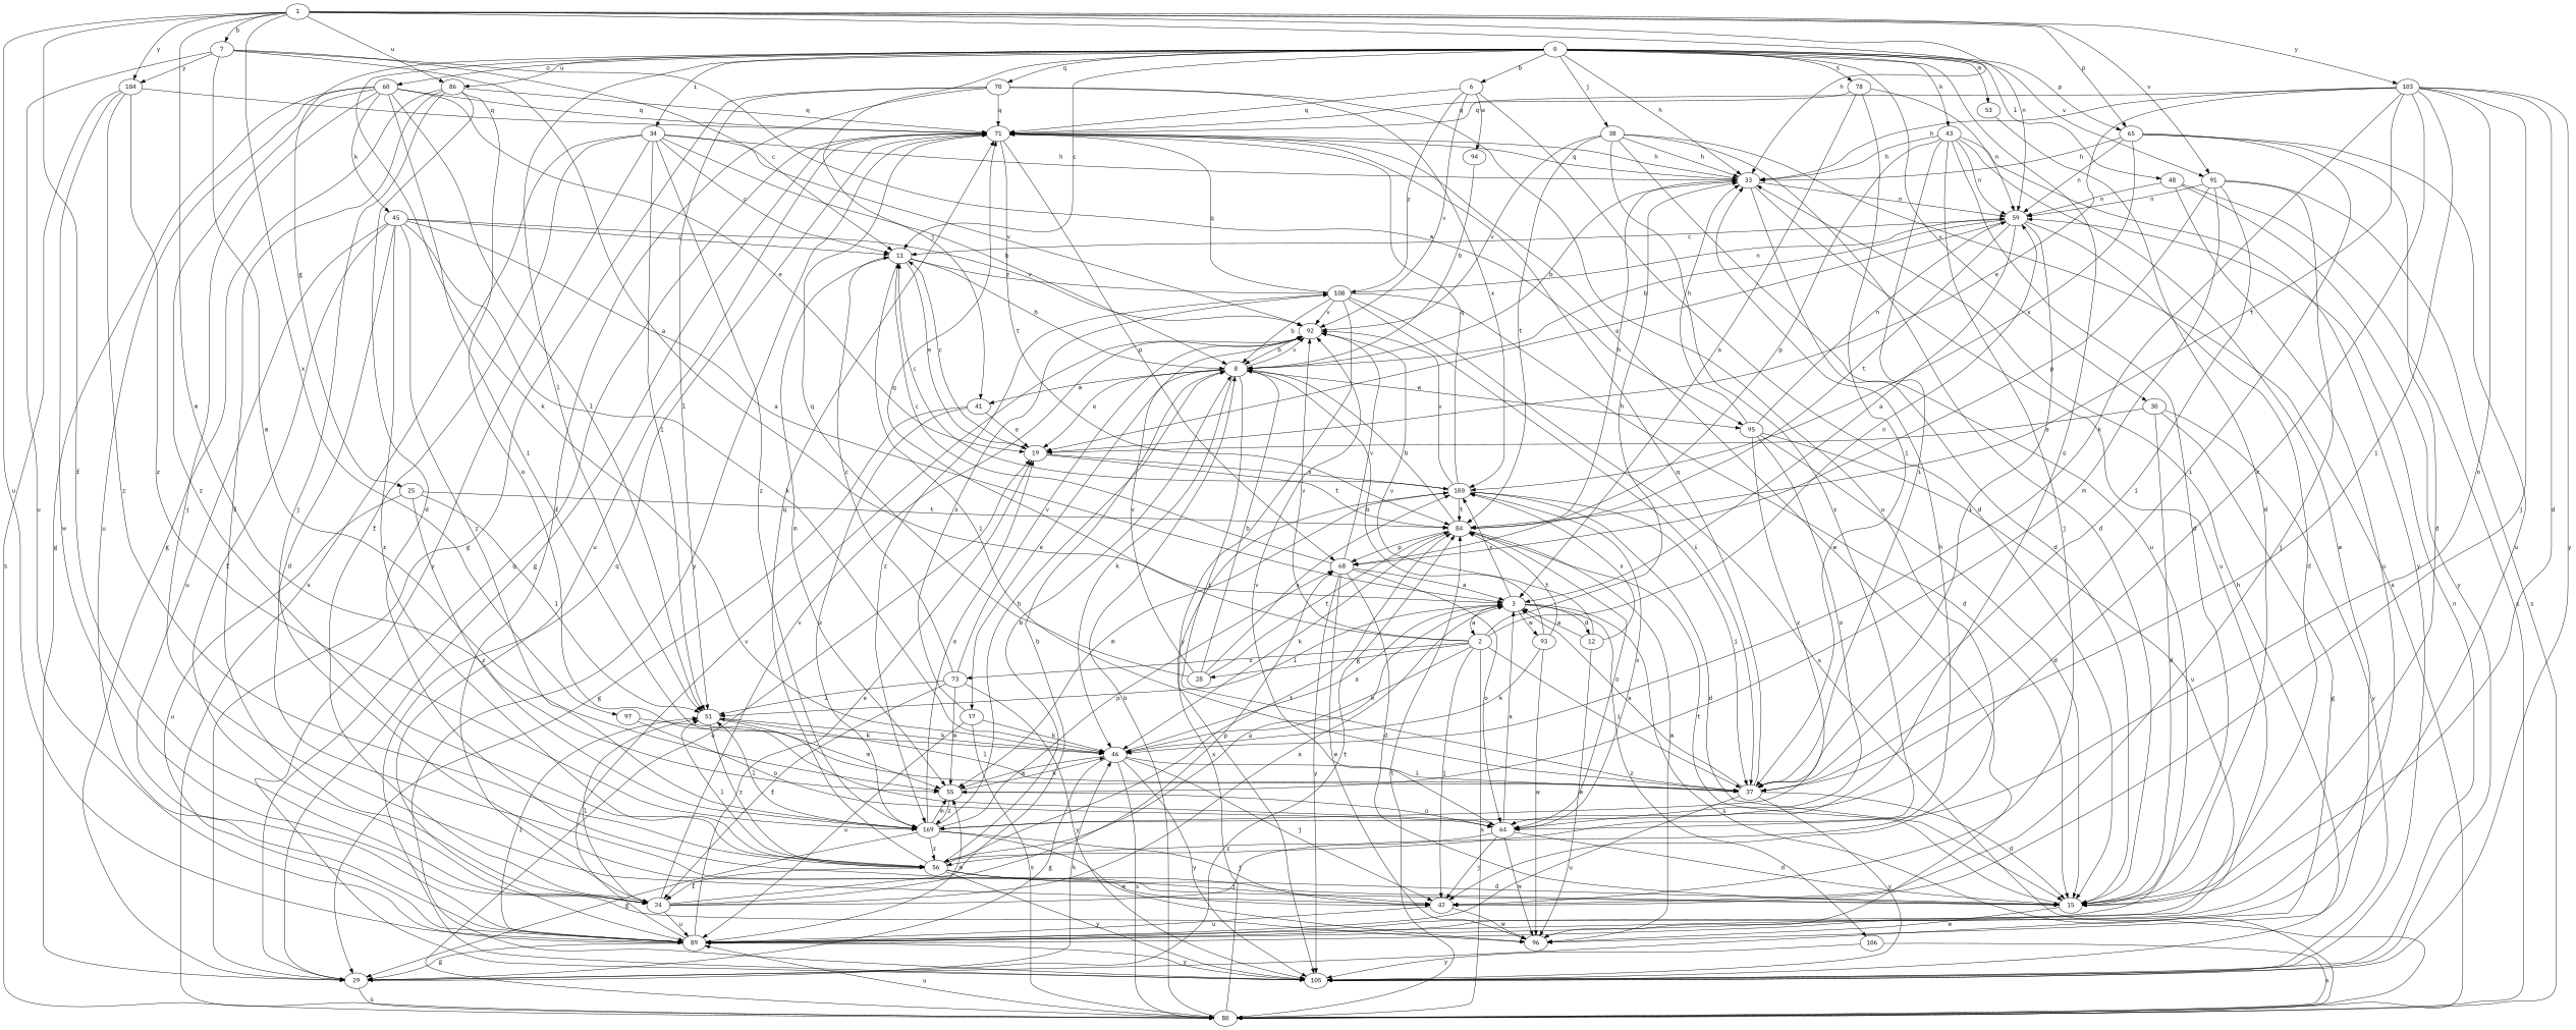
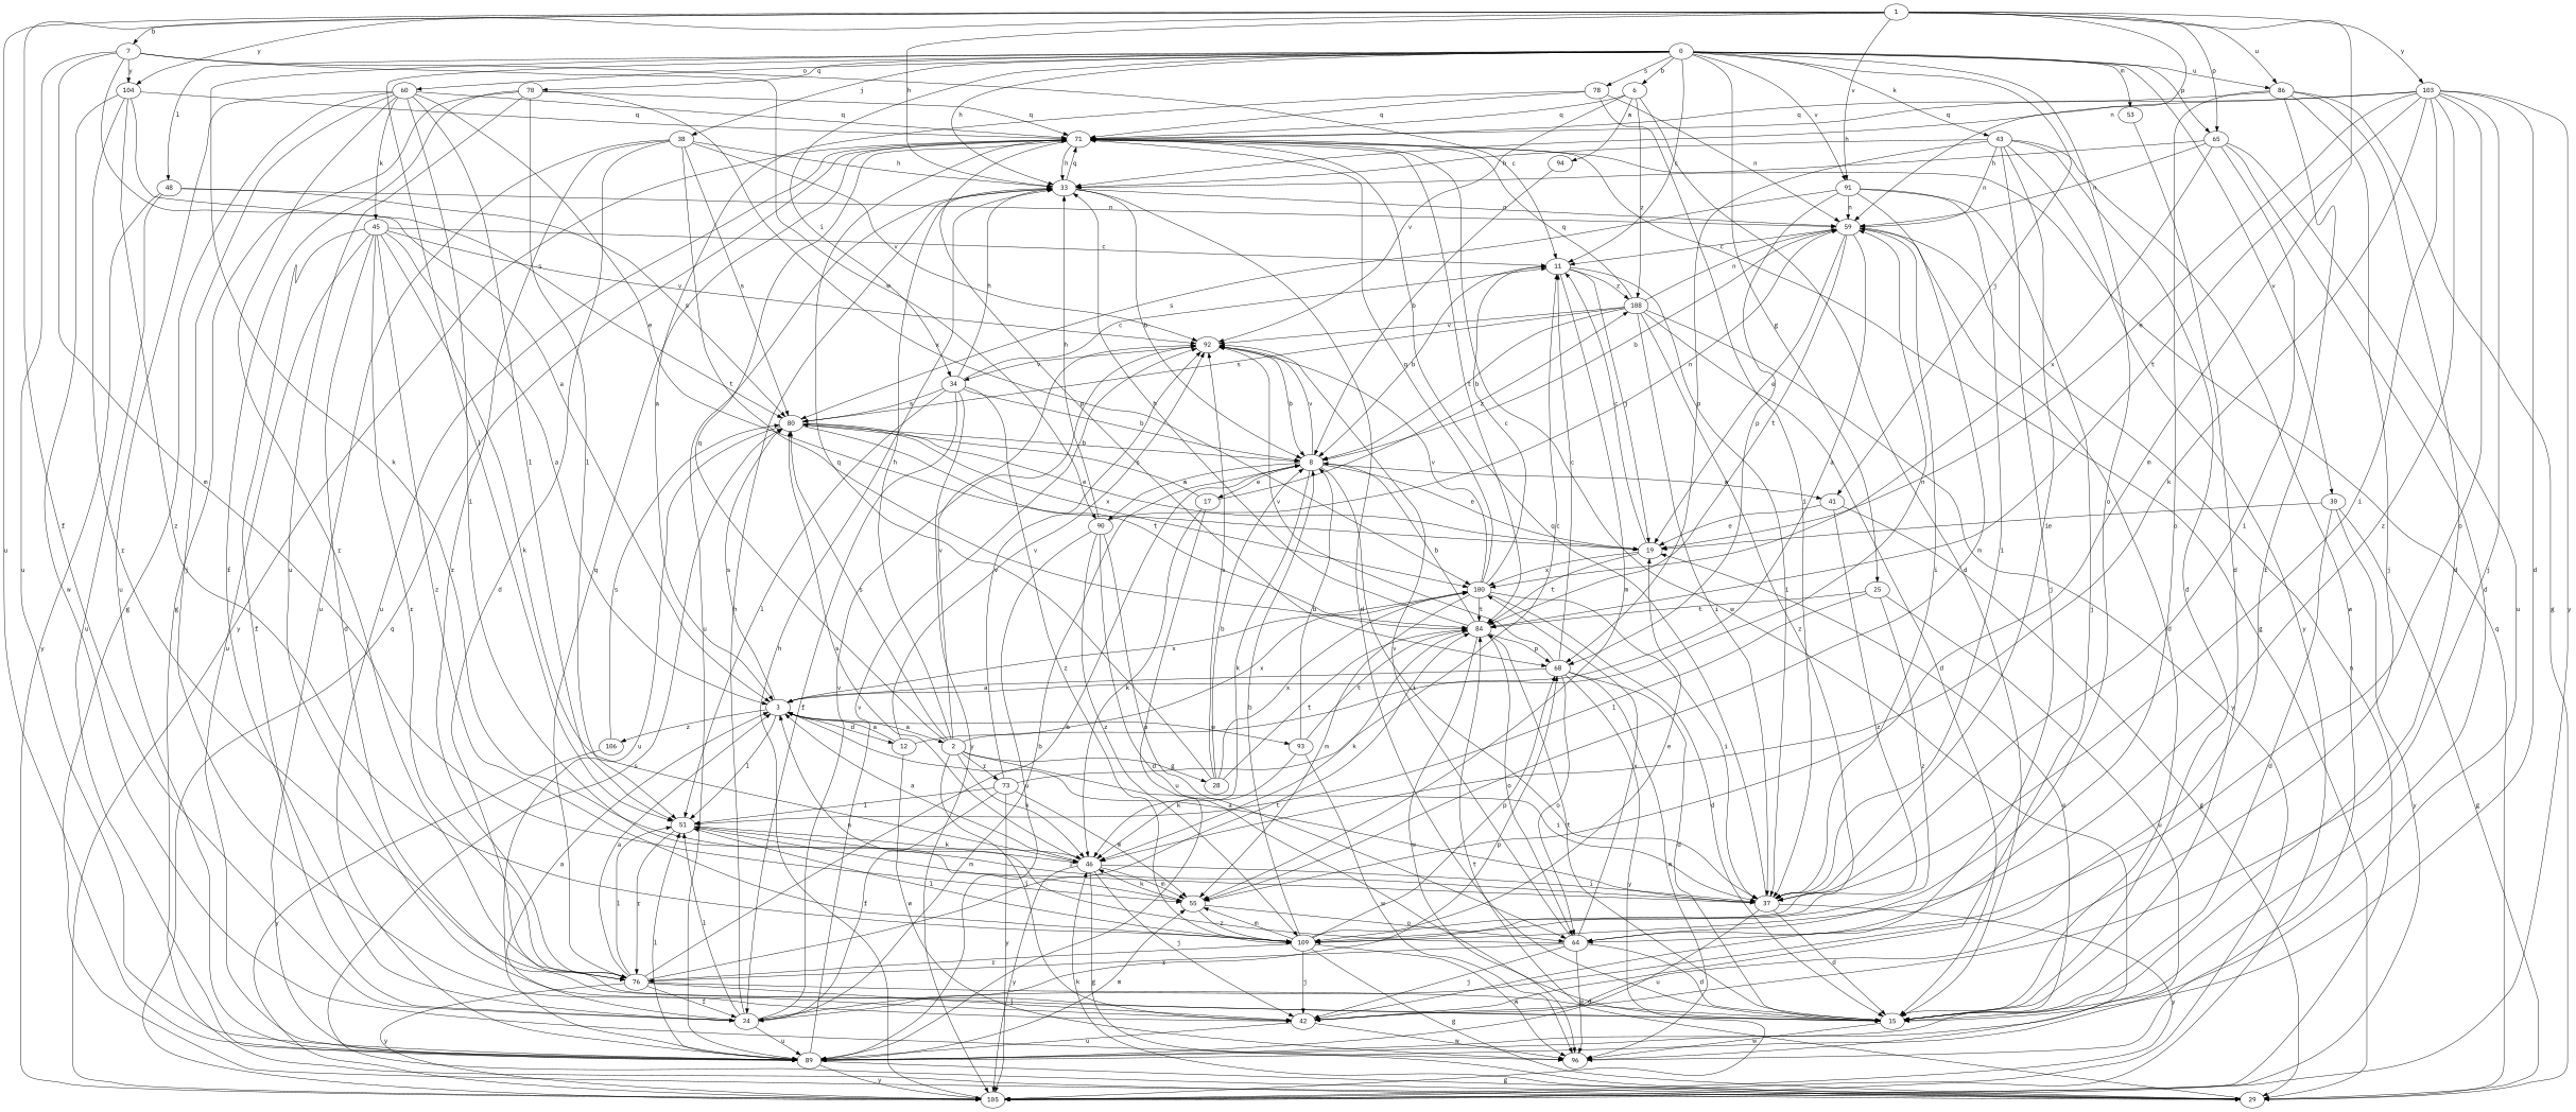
  strict digraph {
    fontname="IBM Plex Mono"
    node [fontname="IBM Plex Mono"]
    edge [fontname="IBM Plex Mono"]
    0
    6
    11
    25
    33
    34
    38
    41
    43
    46
    48
    51
    53
    60
    64
    65
    70
    78
    86
    n20 [label=30]
    91
    71
    92
    15
    94
    108
    55
    37
    8
    19
    89
    84
-   109 [label=169]
+   109
    59
    24
    80
    105
-   76 [label=56]
+   76
    29
    42
    96
    68
    45
    3
    100
    1
    7
-   97
    103
    104
-   95
+   95 [label=90]
    2
    28
    73
    12
    93
    106
    17
    0 -> 6 [label=b]
    0 -> 11 [label=c]
    0 -> 25 [label=g]
    0 -> 33 [label=h]
    0 -> 34 [label=i]
    0 -> 38 [label=j]
    0 -> 41 [label=j]
    0 -> 43 [label=k]
    0 -> 46 [label=k]
    0 -> 48 [label=l]
    0 -> 51 [label=l]
    0 -> 53 [label=m]
    0 -> 60 [label=o]
    0 -> 64 [label=o]
    0 -> 65 [label=p]
    0 -> 70 [label=q]
    0 -> 78 [label=s]
    0 -> 86 [label=u]
    0 -> n20 [label=v]
    0 -> 91 [label=v]
    6 -> 71 [label=q]
    6 -> 92 [label=v]
    6 -> 15 [label=d]
    6 -> 94 [label=w]
    6 -> 108 [label=z]
    11 -> 108 [label=z]
    11 -> 55 [label=m]
    11 -> 37 [label=i]
    11 -> 8 [label=b]
-   11 -> 19 [label=e]
+   11 -> 19 [label=j]
    25 -> 51 [label=l]
    25 -> 89 [label=u]
    25 -> 84 [label=t]
    25 -> 109 [label=z]
    33 -> 71 [label=q]
    33 -> 15 [label=d]
    33 -> 8 [label=b]
    33 -> 89 [label=u]
    33 -> 59 [label=n]
    34 -> 11 [label=c]
    34 -> 33 [label=h]
    34 -> 51 [label=l]
-   34 -> 92 [label=v]
+   92 -> 34 [label=v]
    34 -> 8 [label=b]
    34 -> 109 [label=z]
    34 -> 24 [label=f]
    34 -> 80 [label=s]
    34 -> 105 [label=y]
    38 -> 33 [label=h]
    38 -> 92 [label=v]
    38 -> 15 [label=d]
    38 -> 89 [label=u]
    38 -> 84 [label=t]
    38 -> 80 [label=s]
    38 -> 76 [label=r]
    41 -> 19 [label=e]
    41 -> 109 [label=z]
    41 -> 29 [label=g]
    43 -> 33 [label=h]
    43 -> 15 [label=d]
    43 -> 37 [label=i]
    43 -> 59 [label=n]
    43 -> 105 [label=y]
    43 -> 42 [label=j]
    43 -> 96 [label=w]
    43 -> 68 [label=p]
    46 -> 55 [label=m]
    46 -> 37 [label=i]
    46 -> 80 [label=s]
    46 -> 105 [label=y]
    46 -> 29 [label=g]
    46 -> 42 [label=j]
    46 -> 3 [label=a]
    48 -> 89 [label=u]
    48 -> 59 [label=n]
    48 -> 80 [label=s]
    48 -> 105 [label=y]
    51 -> 46 [label=k]
    51 -> 55 [label=m]
    51 -> 76 [label=r]
    53 -> 15 [label=d]
    60 -> 51 [label=l]
    60 -> 71 [label=q]
    60 -> 37 [label=i]
    60 -> 19 [label=e]
    60 -> 89 [label=u]
    60 -> 76 [label=r]
    60 -> 29 [label=g]
    60 -> 42 [label=j]
    60 -> 45 [label=k]
    64 -> 92 [label=v]
    64 -> 15 [label=d]
    64 -> 76 [label=r]
    64 -> 42 [label=j]
    64 -> 96 [label=w]
    64 -> 3 [label=a]
    64 -> 100 [label=x]
    65 -> 33 [label=h]
    65 -> 15 [label=d]
    65 -> 37 [label=i]
    65 -> 89 [label=u]
    65 -> 59 [label=n]
    65 -> 100 [label=x]
    70 -> 51 [label=l]
    70 -> 71 [label=q]
    70 -> 24 [label=f]
    70 -> 29 [label=g]
    70 -> 42 [label=u]
    70 -> 100 [label=x]
    78 -> 71 [label=q]
    78 -> 37 [label=i]
    78 -> 59 [label=n]
    78 -> 3 [label=a]
    86 -> 64 [label=o]
    86 -> 71 [label=q]
    86 -> 15 [label=d]
    86 -> 24 [label=f]
    86 -> 29 [label=g]
    86 -> 42 [label=j]
    n20 -> 15 [label=d]
    n20 -> 19 [label=e]
    n20 -> 105 [label=y]
    n20 -> 29 [label=g]
    91 -> 55 [label=m]
    91 -> 37 [label=i]
    91 -> 59 [label=n]
    91 -> 80 [label=s]
    91 -> 42 [label=j]
    91 -> 68 [label=p]
    71 -> 33 [label=h]
    71 -> 89 [label=u]
    71 -> 84 [label=t]
    71 -> 105 [label=y]
    71 -> 29 [label=g]
    71 -> 96 [label=w]
    71 -> 68 [label=p]
    92 -> 8 [label=b]
    15 -> 84 [label=t]
    15 -> 96 [label=w]
    94 -> 8 [label=b]
    108 -> 71 [label=q]
    108 -> 92 [label=v]
    108 -> 15 [label=d]
    108 -> 37 [label=i]
    108 -> 8 [label=b]
    108 -> 109 [label=z]
    108 -> 59 [label=n]
    108 -> 80 [label=s]
    108 -> 105 [label=y]
    55 -> 46 [label=k]
    55 -> 64 [label=o]
    55 -> 109 [label=z]
    37 -> 51 [label=l]
    37 -> 71 [label=q]
    37 -> 15 [label=d]
    37 -> 89 [label=u]
    37 -> 105 [label=y]
    37 -> 3 [label=a]
    8 -> 41 [label=w]
    8 -> 46 [label=k]
    8 -> 92 [label=v]
    8 -> 37 [label=i]
    8 -> 19 [label=e]
    8 -> 95 [label=w]
    8 -> 17 [label=e]
    19 -> 11 [label=c]
    19 -> 84 [label=t]
    19 -> 100 [label=x]
    89 -> 51 [label=l]
    89 -> 92 [label=v]
    89 -> 55 [label=m]
    89 -> 19 [label=e]
    89 -> 105 [label=y]
    89 -> 29 [label=g]
    84 -> 33 [label=h]
    84 -> 46 [label=k]
    84 -> 64 [label=o]
    84 -> 8 [label=b]
    84 -> 96 [label=w]
    84 -> 68 [label=p]
    109 -> 51 [label=l]
    109 -> 55 [label=m]
    109 -> 8 [label=b]
    109 -> 19 [label=e]
    109 -> 76 [label=r]
    109 -> 29 [label=g]
    109 -> 42 [label=j]
    109 -> 96 [label=w]
    109 -> 68 [label=p]
    59 -> 11 [label=c]
    59 -> 15 [label=d]
    59 -> 37 [label=i]
    59 -> 8 [label=b]
    59 -> 19 [label=e]
    59 -> 84 [label=t]
    59 -> 3 [label=a]
    24 -> 33 [label=h]
    24 -> 51 [label=l]
    24 -> 92 [label=v]
    24 -> 8 [label=b]
    24 -> 89 [label=u]
    24 -> 68 [label=p]
    24 -> 3 [label=a]
    80 -> 8 [label=b]
    80 -> 19 [label=e]
    80 -> 89 [label=u]
    80 -> 84 [label=t]
    80 -> 100 [label=x]
    105 -> 33 [label=h]
    105 -> 71 [label=q]
    105 -> 59 [label=n]
    76 -> 51 [label=l]
    76 -> 71 [label=q]
    76 -> 15 [label=d]
    76 -> 8 [label=b]
    76 -> 84 [label=t]
    76 -> 24 [label=f]
    76 -> 105 [label=y]
    76 -> 42 [label=j]
    76 -> 3 [label=a]
    29 -> 46 [label=k]
    29 -> 71 [label=q]
    29 -> 84 [label=t]
    29 -> 80 [label=s]
    42 -> 89 [label=u]
    42 -> 96 [label=w]
    68 -> 11 [label=c]
    68 -> 64 [label=o]
    68 -> 92 [label=v]
    68 -> 15 [label=d]
    68 -> 105 [label=y]
    68 -> 96 [label=w]
    68 -> 3 [label=a]
    45 -> 11 [label=c]
    45 -> 46 [label=k]
    45 -> 92 [label=v]
    45 -> 15 [label=d]
    45 -> 89 [label=u]
    45 -> 109 [label=z]
    45 -> 24 [label=f]
    45 -> 76 [label=r]
    45 -> 3 [label=a]
    3 -> 51 [label=l]
    3 -> 80 [label=s]
    3 -> 100 [label=x]
    3 -> 2 [label=a]
    3 -> 12 [label=d]
    3 -> 93 [label=w]
    3 -> 106 [label=z]
    100 -> 11 [label=c]
    100 -> 71 [label=q]
    100 -> 92 [label=v]
    100 -> 15 [label=d]
    100 -> 55 [label=m]
    100 -> 37 [label=i]
    100 -> 84 [label=t]
    1 -> 33 [label=h]
    1 -> 65 [label=p]
    1 -> 86 [label=u]
    1 -> 91 [label=v]
    1 -> 55 [label=m]
    1 -> 89 [label=u]
    1 -> 59 [label=n]
    1 -> 24 [label=f]
    1 -> 7 [label=b]
-   1 -> 97 [label=x]
    1 -> 103 [label=y]
    1 -> 104 [label=y]
    7 -> 11 [label=c]
    7 -> 55 [label=m]
    7 -> 89 [label=u]
    7 -> 3 [label=a]
    7 -> 104 [label=y]
    7 -> 95 [label=w]
-   97 -> 46 [label=k]
-   97 -> 64 [label=o]
    103 -> 33 [label=h]
    103 -> 46 [label=k]
    103 -> 64 [label=o]
    103 -> 71 [label=q]
    103 -> 15 [label=d]
    103 -> 37 [label=i]
    103 -> 19 [label=e]
    103 -> 84 [label=t]
    103 -> 109 [label=z]
    103 -> 105 [label=y]
    103 -> 42 [label=j]
    104 -> 71 [label=q]
    104 -> 109 [label=z]
    104 -> 80 [label=s]
    104 -> 76 [label=r]
    104 -> 96 [label=w]
    95 -> 33 [label=h]
    95 -> 64 [label=o]
    95 -> 15 [label=d]
    95 -> 89 [label=u]
    95 -> 109 [label=z]
    95 -> 59 [label=n]
    2 -> 33 [label=h]
    2 -> 46 [label=k]
    2 -> 71 [label=q]
    2 -> 92 [label=v]
    2 -> 37 [label=i]
    2 -> 59 [label=n]
    2 -> 80 [label=s]
    2 -> 42 [label=j]
    2 -> 28 [label=g]
    2 -> 73 [label=r]
    28 -> 71 [label=q]
-   28 -> 92 [label=v]
+   28 -> 92 [label=s]
    28 -> 8 [label=b]
    28 -> 84 [label=t]
    28 -> 100 [label=x]
    73 -> 11 [label=c]
    73 -> 51 [label=l]
    73 -> 92 [label=v]
    73 -> 55 [label=m]
    73 -> 24 [label=f]
    73 -> 105 [label=y]
    12 -> 92 [label=v]
    12 -> 96 [label=w]
    12 -> 3 [label=a]
    12 -> 100 [label=x]
    93 -> 46 [label=k]
    93 -> 8 [label=b]
    93 -> 84 [label=t]
    93 -> 96 [label=w]
    106 -> 80 [label=s]
    106 -> 105 [label=y]
    17 -> 46 [label=k]
    17 -> 108 [label=z]
    17 -> 89 [label=u]
    17 -> 80 [label=s]
  }
